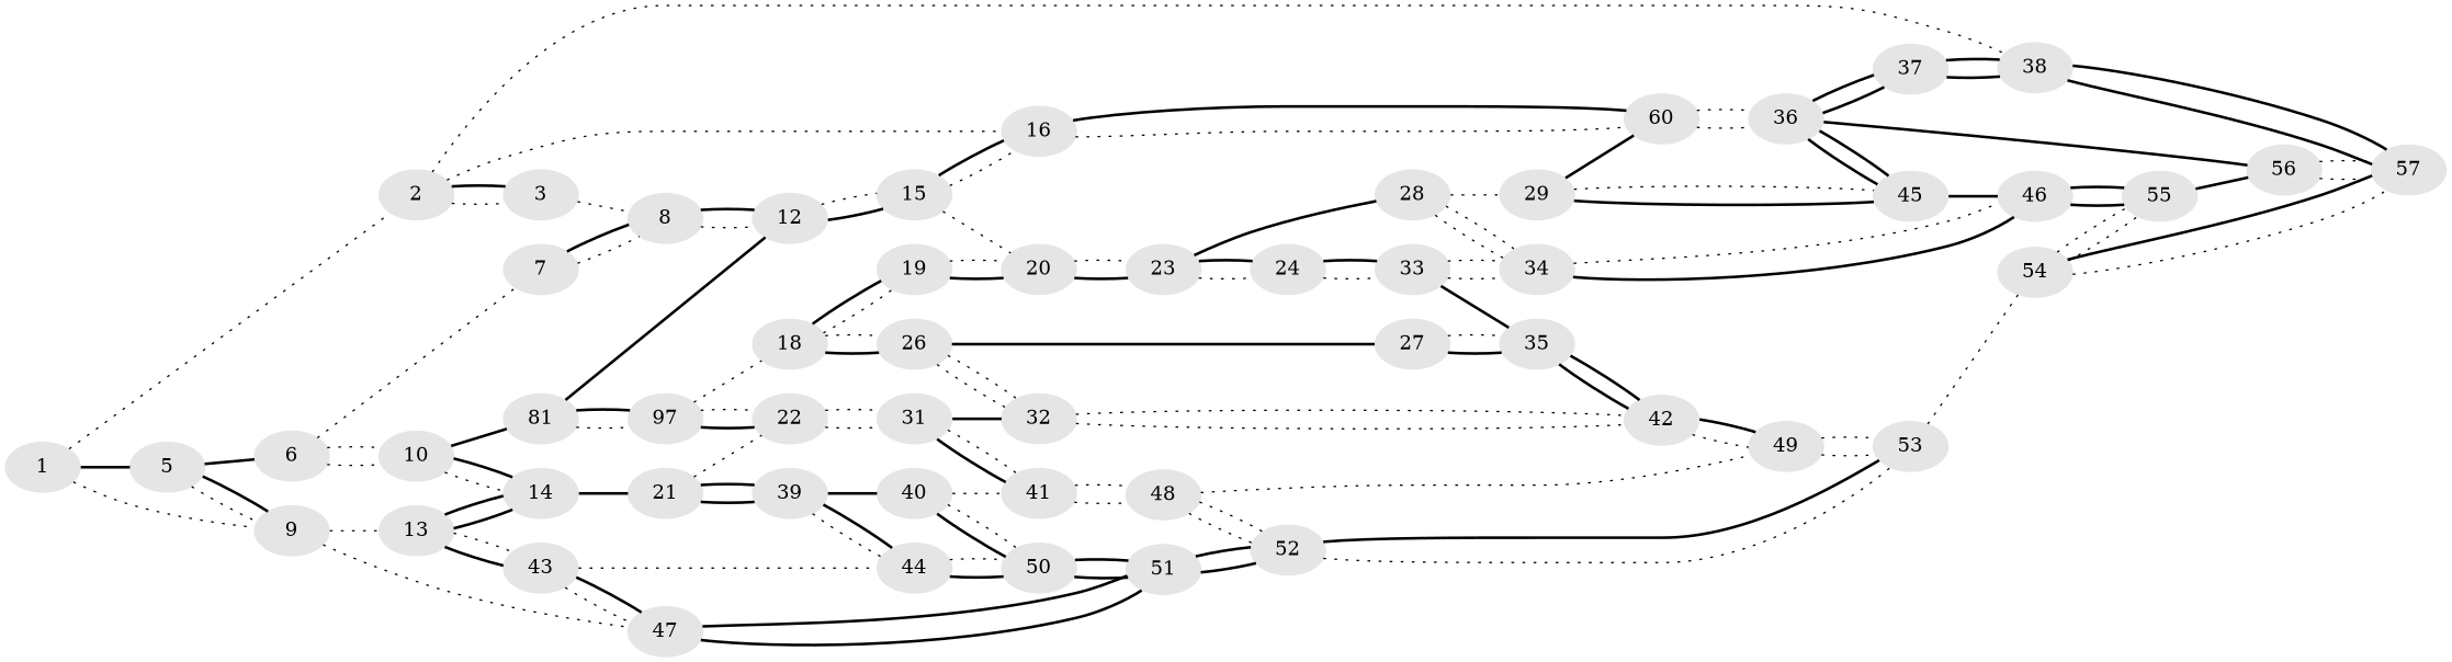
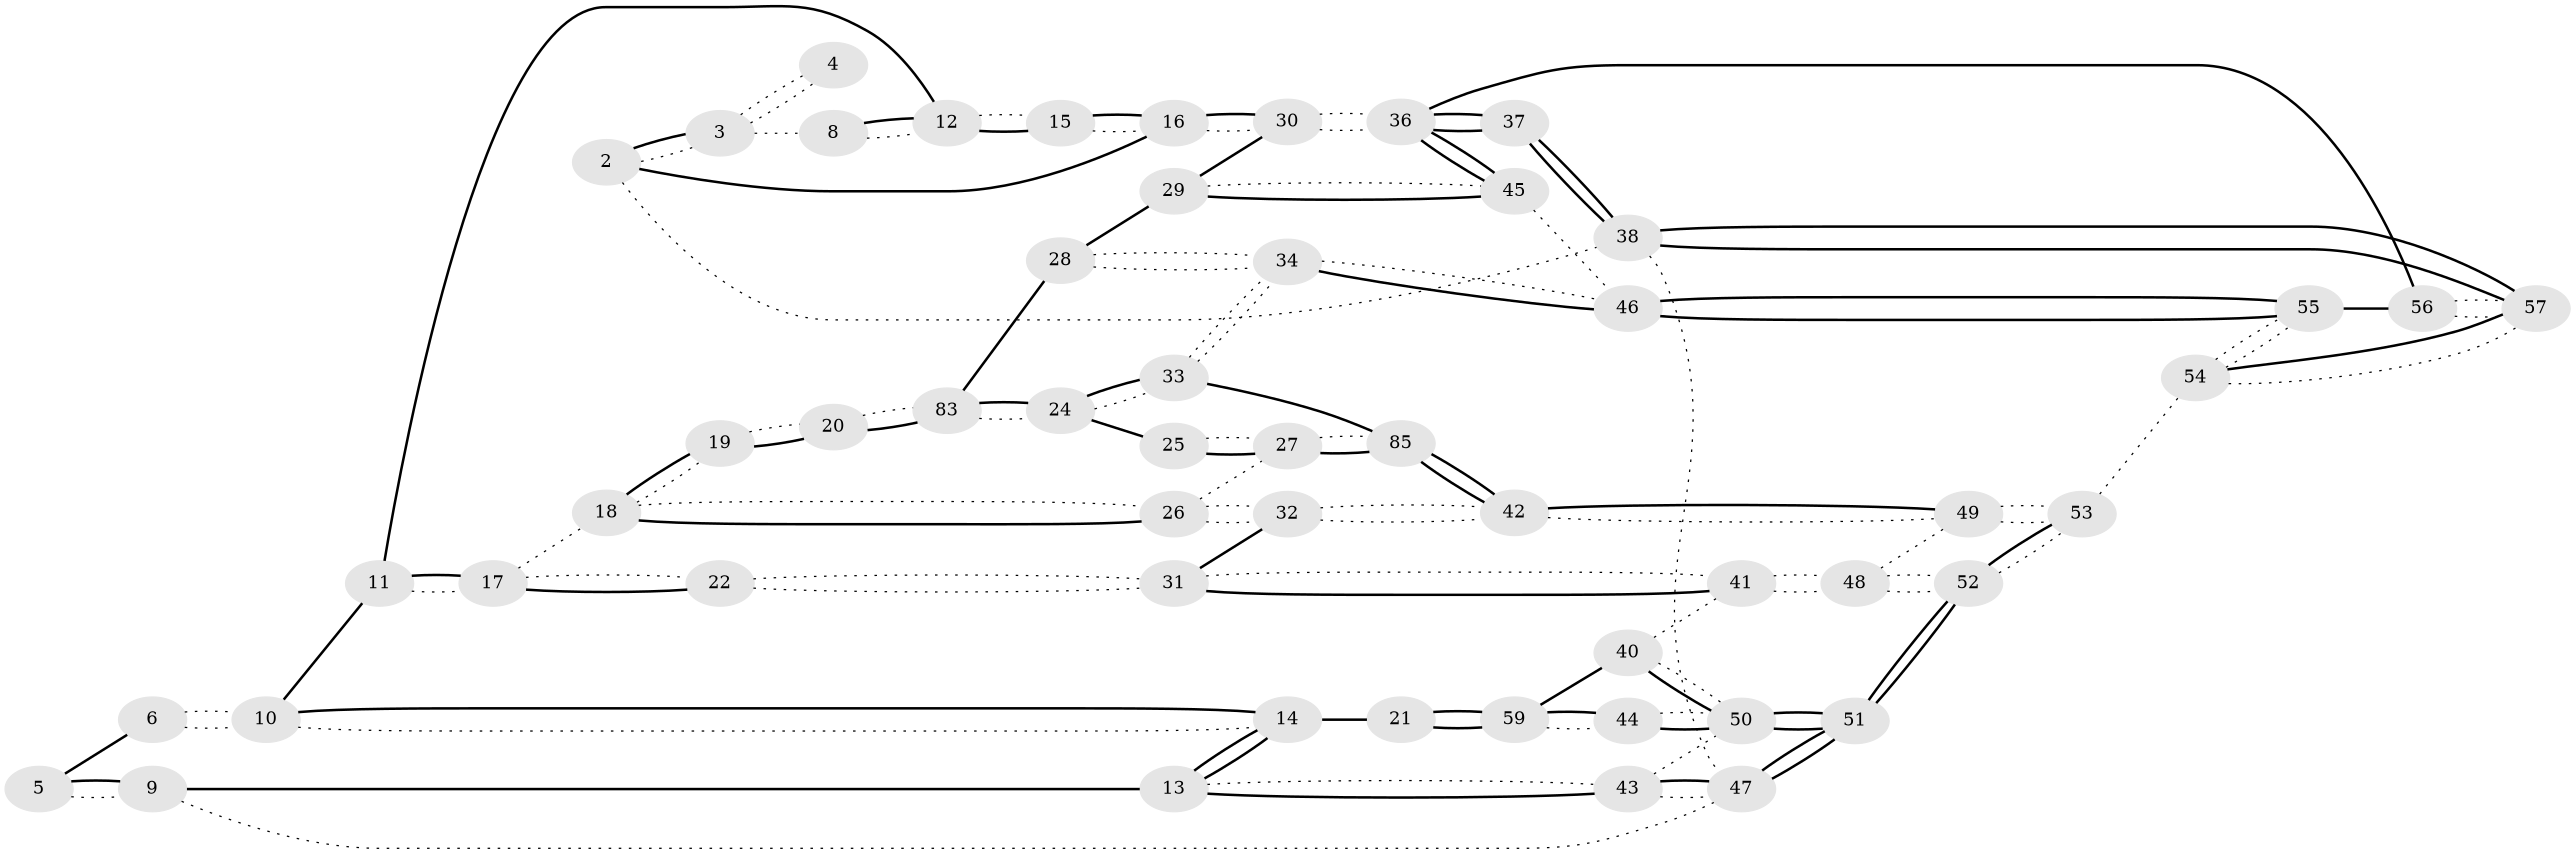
  graph {
    rankdir=LR
    node [color=gray90 style=filled]
    edge [style=dotted]
-   1
    2
    5
    9
    3
    16
    38
    6
    13
    47
+   4
    8
-   30 [label=60]
+   30
    57
    12
-   7
    10
-   11 [label=81]
+   11
    14
    15
    43
    51
-   17 [label=97]
+   17
    21
    18
    22
    20
    44
-   39
-   23
+   39 [label=59]
+   23 [label=83]
    36
    19
    26
    31
    27
    32
    24
    28
    40
    41
+   25
    33
    29
    34
-   35
+   35 [label=85]
    42
    45
    46
    37
    56
    48
    49
    55
    50
    52
    53
    54
-   1 -- 2
-   1 -- 5 [style=bold]
-   1 -- 9
    2 -- 3
    2 -- 3 [style=bold]
-   2 -- 16
+   2 -- 16 [style=bold]
    2 -- 38
    5 -- 9
    5 -- 9 [style=bold]
    5 -- 6 [style=bold]
-   9 -- 13
+   9 -- 13 [style=bold]
    9 -- 47
+   3 -- 4
+   3 -- 4
    3 -- 8
    16 -- 30
    16 -- 30 [style=bold]
+   38 -- 47
    38 -- 57 [style=bold]
    38 -- 57 [style=bold]
-   6 -- 7
    6 -- 10
    6 -- 10
    13 -- 14 [style=bold]
    13 -- 14 [style=bold]
    13 -- 43 [style=bold]
    13 -- 43
    47 -- 51 [style=bold]
    47 -- 51 [style=bold]
    8 -- 12
    8 -- 12 [style=bold]
    30 -- 36
    30 -- 36
    12 -- 15 [style=bold]
    12 -- 15
-   7 -- 8
-   7 -- 8 [style=bold]
    10 -- 11 [style=bold]
    10 -- 14
    10 -- 14 [style=bold]
    11 -- 12 [style=bold]
    11 -- 17
    11 -- 17 [style=bold]
    14 -- 21 [style=bold]
    15 -- 16
    15 -- 16 [style=bold]
-   15 -- 20
    43 -- 47
    43 -- 47 [style=bold]
-   43 -- 44
+   43 -- 50
    51 -- 52 [style=bold]
    51 -- 52 [style=bold]
    17 -- 18
    17 -- 22 [style=bold]
    17 -- 22
-   21 -- 22
    21 -- 39 [style=bold]
    21 -- 39 [style=bold]
    18 -- 19
    18 -- 19 [style=bold]
    18 -- 26 [style=bold]
    18 -- 26
    22 -- 31
    22 -- 31
    20 -- 23 [style=bold]
    20 -- 23
    44 -- 50 [style=bold]
    44 -- 50
    39 -- 44
    39 -- 44 [style=bold]
    39 -- 40 [style=bold]
    23 -- 24
    23 -- 24 [style=bold]
    23 -- 28 [style=bold]
    36 -- 45 [style=bold]
    36 -- 45 [style=bold]
    36 -- 37 [style=bold]
    36 -- 37 [style=bold]
    36 -- 56 [style=bold]
    19 -- 20 [style=bold]
    19 -- 20
-   26 -- 27 [style=bold]
+   26 -- 27
    26 -- 32
    26 -- 32
    31 -- 32 [style=bold]
    31 -- 41 [style=bold]
    31 -- 41
    27 -- 35 [style=bold]
    27 -- 35
    32 -- 42
    32 -- 42
+   24 -- 25 [style=bold]
    24 -- 33
    24 -- 33 [style=bold]
-   28 -- 29
+   28 -- 29 [style=bold]
    28 -- 34
    28 -- 34
    40 -- 41
    40 -- 50 [style=bold]
    40 -- 50
    41 -- 48
    41 -- 48
+   25 -- 27 [style=bold]
+   25 -- 27
    33 -- 34
    33 -- 34
    33 -- 35 [style=bold]
    29 -- 30 [style=bold]
    29 -- 45 [style=bold]
    29 -- 45
    34 -- 46 [style=bold]
    34 -- 46
    35 -- 42 [style=bold]
    35 -- 42 [style=bold]
    42 -- 49
    42 -- 49 [style=bold]
-   45 -- 46 [style=bold]
+   45 -- 46
    46 -- 55 [style=bold]
    46 -- 55 [style=bold]
    37 -- 38 [style=bold]
    37 -- 38 [style=bold]
    56 -- 57
    56 -- 57
    48 -- 49
    48 -- 52
    48 -- 52
    49 -- 53
    49 -- 53
    55 -- 56 [style=bold]
    50 -- 51 [style=bold]
    50 -- 51 [style=bold]
    52 -- 53
    52 -- 53 [style=bold]
    53 -- 54
    54 -- 57
    54 -- 57 [style=bold]
    54 -- 55
    54 -- 55
  }
